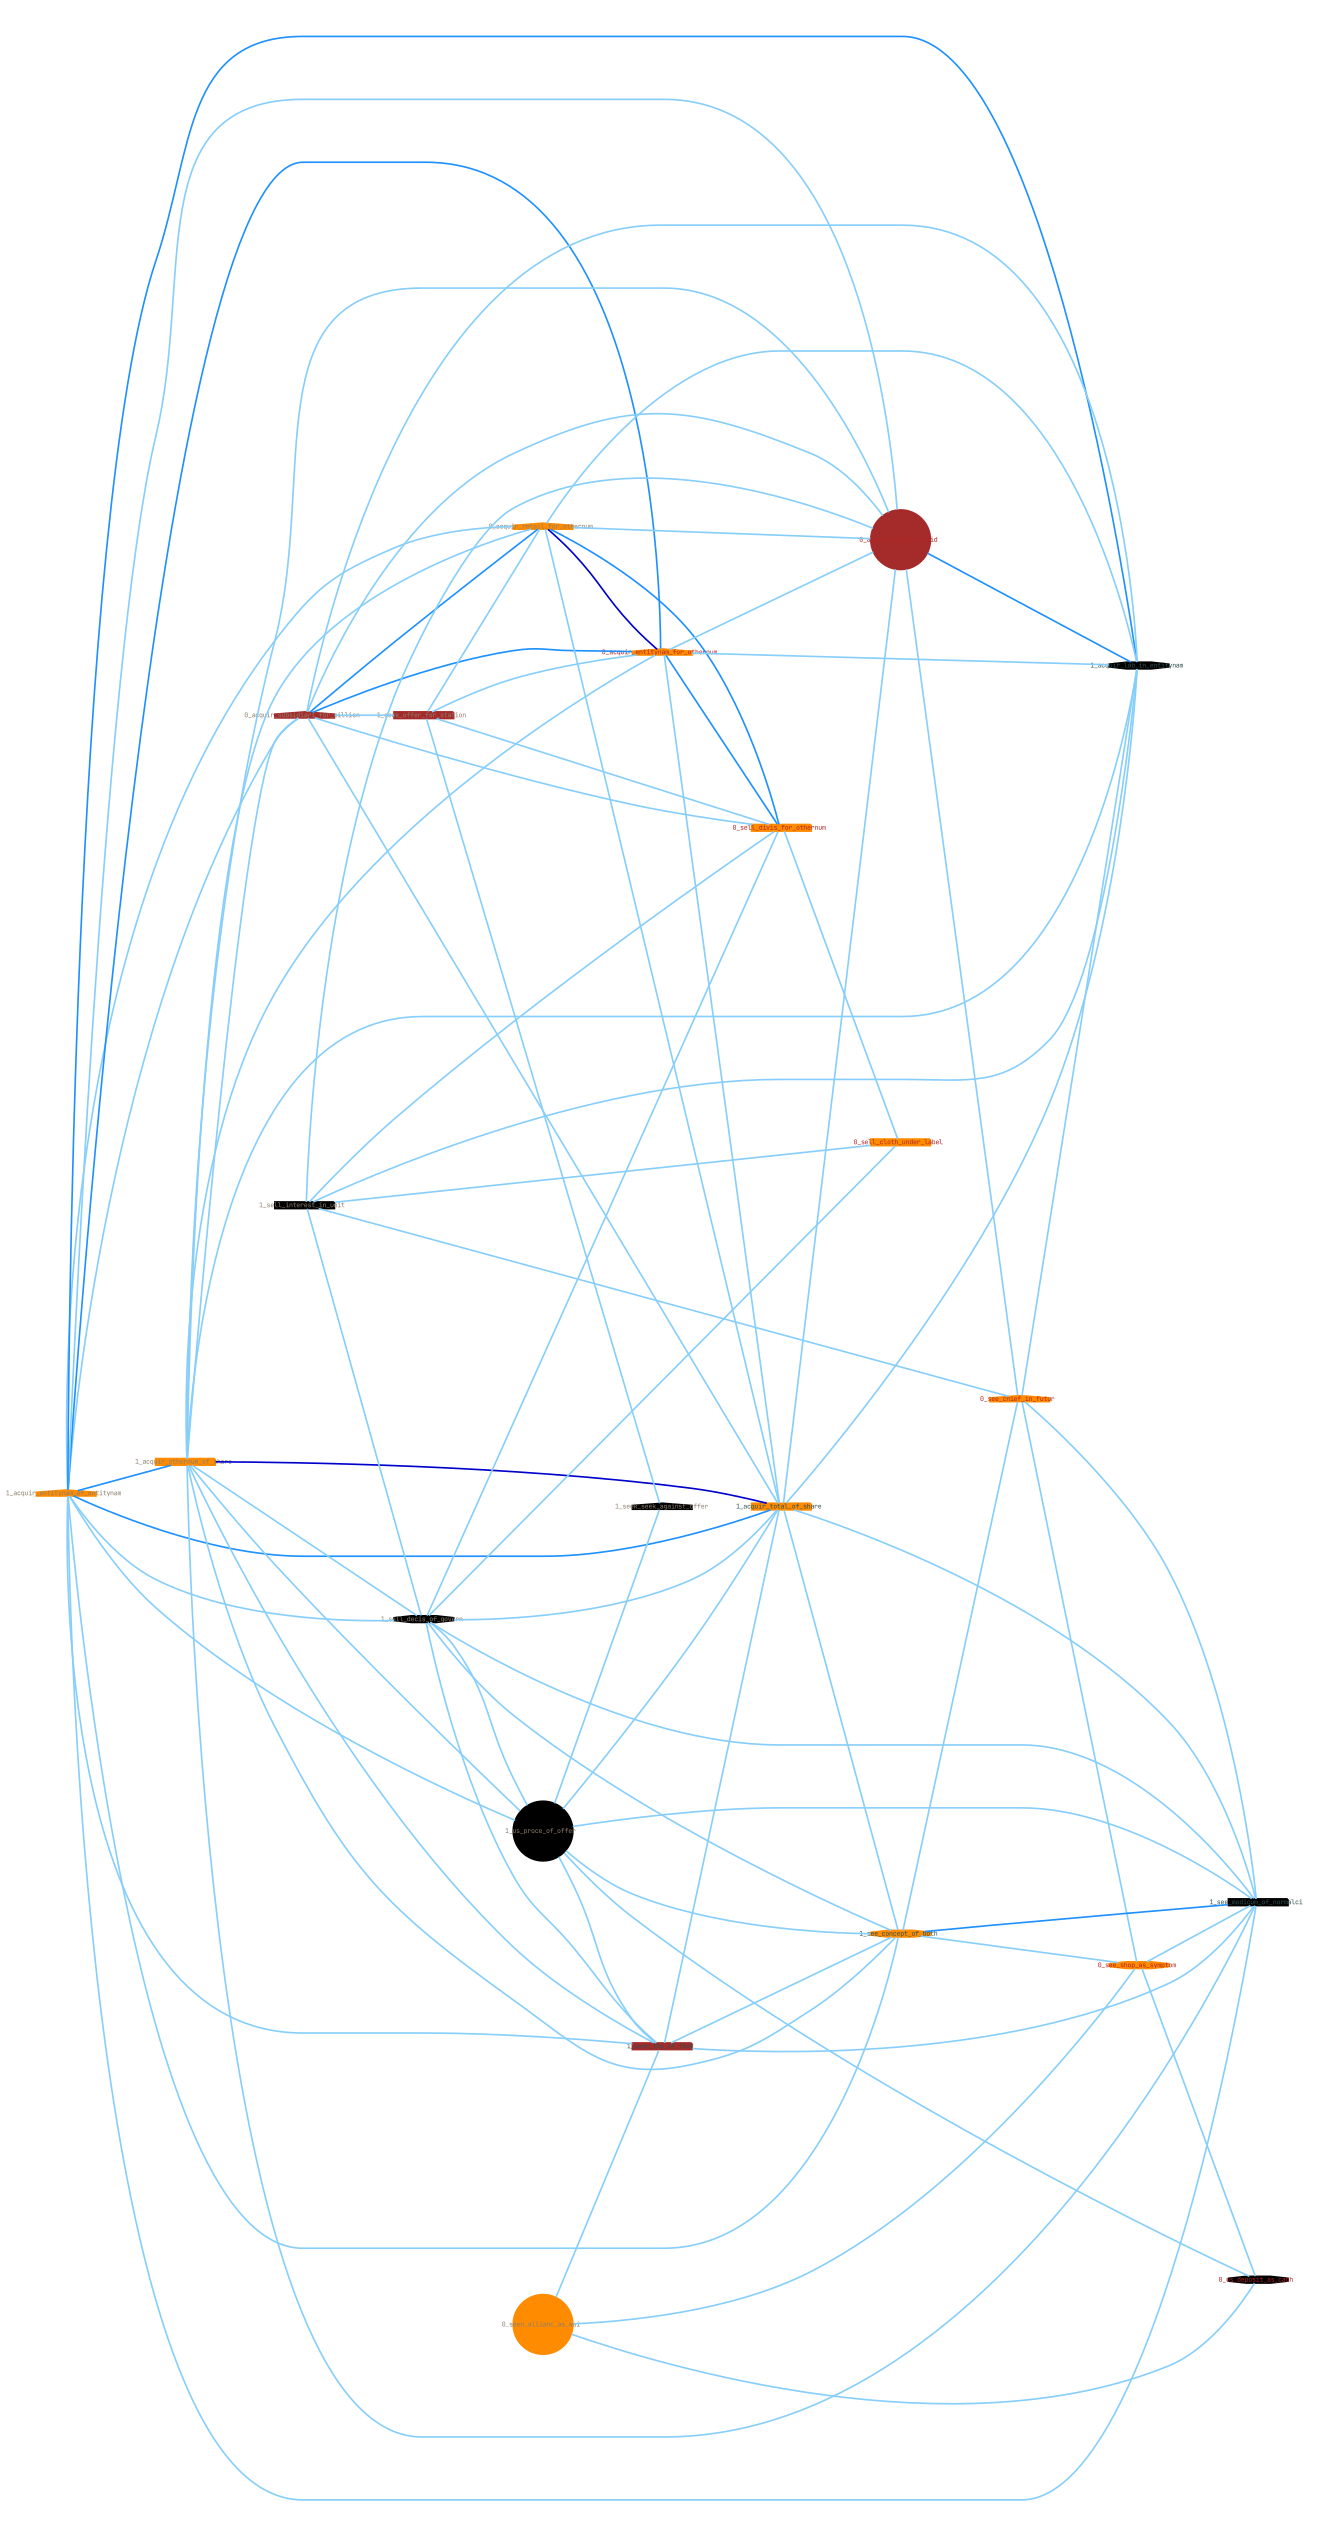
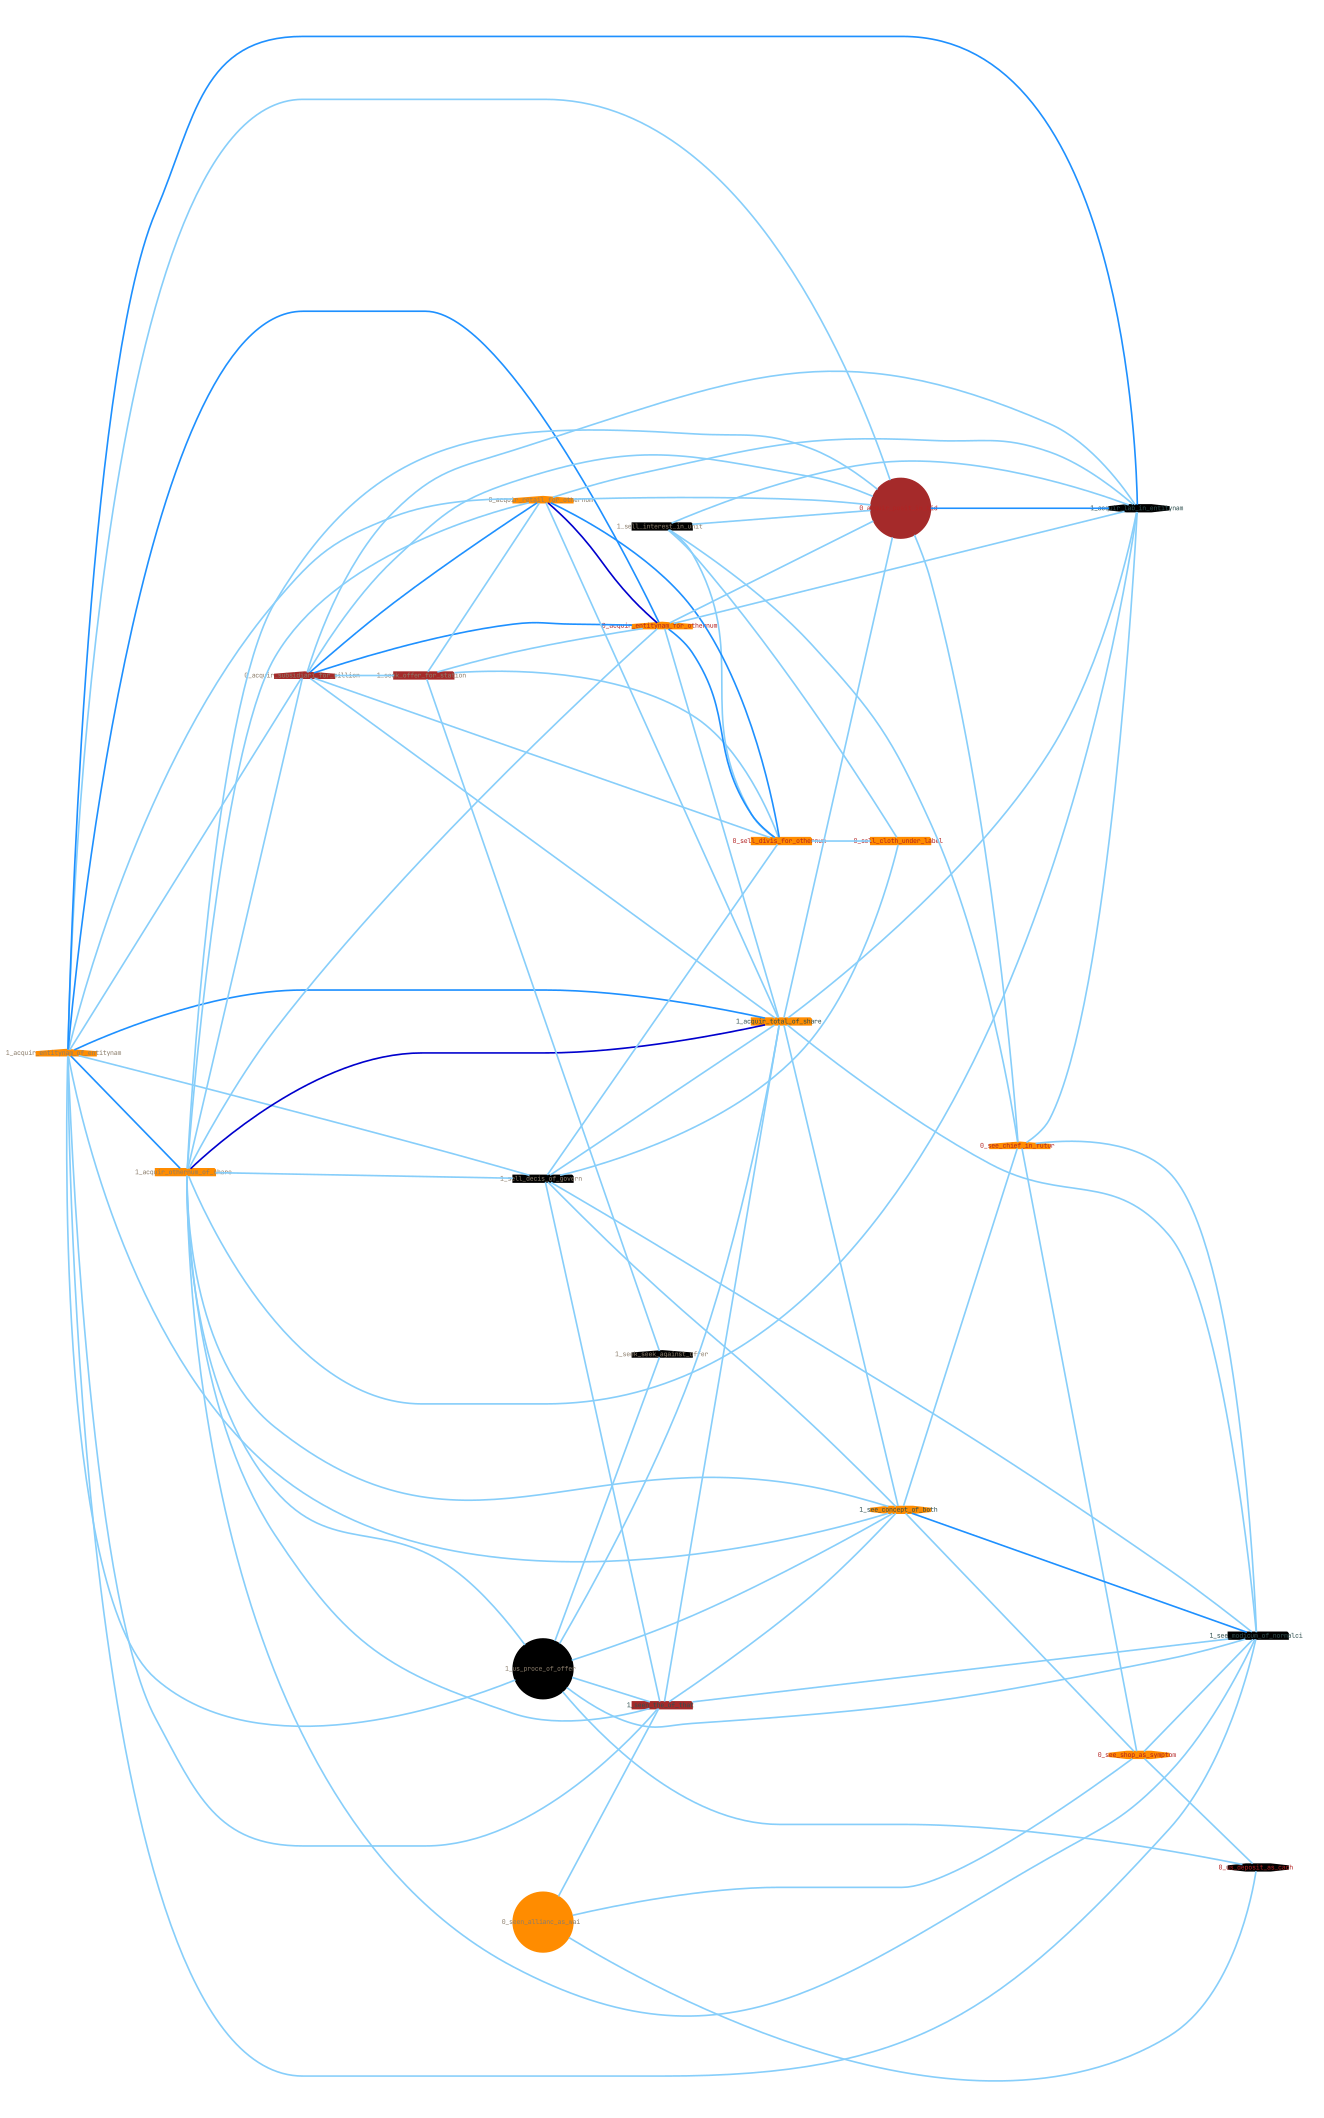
  graph {
    fontname="JetBrains Mono"
    rankdir=LR
    node [color=darkorange fixedsize=true fontcolor="#8b7d6b" fontname="JetBrains Mono" fontsize=4 shape=note style=filled]
    edge [color="#87cefa" fontname="JetBrains Mono" w=1]
    "1_acquir_entitynam_of_entitynam " [height=.06 shape=house width=.5]
    "1_acquir_othernum_of_share " [height=.06 width=.5]
    "0_acquir_subsidiari_for_million " [color=brown height=.06 shape=house width=.5]
    "1_sell_interest_in_unit " [color=black height=.06 width=.5]
-   "1_sell_decis_of_govern " [color=black height=.06 shape=octagon width=.5]
+   "1_sell_decis_of_govern " [color=black height=.06 width=.5]
    "1_us_proce_of_offer " [color=black height=.06 shape=circle width=.5]
    "1_seek_offer_for_station " [color=brown height=.06 width=.5]
    "0_seen_allianc_as_wai " [height=.06 shape=circle width=.5]
    n9 [color=black height=.06 label="1_seek_seek_against_offer" shape=house width=.5]
    "0_acquir_retail_for_othernum " [height=.06 shape=house width=.5]
    "0_acquir_entitynam_for_othernum " [fontcolor="#b22222" height=.06 shape=house width=.5]
    "0_sell_divis_for_othernum " [fontcolor="#b22222" height=.06 width=.5]
    "0_sell_cloth_under_label " [fontcolor="#b22222" height=.06 width=.5]
    "0_acquir_posit_in_bid " [color=brown fontcolor="#b22222" height=.06 shape=circle width=.5]
    "0_see_chief_in_futur " [fontcolor="#b22222" height=.06 shape=house width=.5]
    "0_see_shop_as_symptom " [fontcolor="#b22222" height=.06 shape=octagon width=.5]
    "0_us_deposit_as_cach " [color=black fontcolor="#b22222" height=.06 shape=octagon width=.5]
    "1_seen_the_of_that " [color=brown fontcolor="#2f4f4f" height=.06 width=.5]
    "1_acquir_total_of_share " [fontcolor="#2f4f4f" height=.06 width=.5]
    "1_see_concept_of_both " [fontcolor="#2f4f4f" height=.06 shape=octagon width=.5]
    "1_acquir_lab_in_entitynam " [color=black fontcolor="#2f4f4f" height=.06 shape=octagon width=.5]
    "1_see_modicum_of_normalci " [color=black fontcolor="#2f4f4f" height=.06 width=.5]
    subgraph sub_1 {
      "1_acquir_entitynam_of_entitynam "
      "1_acquir_othernum_of_share "
      "0_acquir_subsidiari_for_million "
      "1_sell_interest_in_unit "
      "1_sell_decis_of_govern "
      "1_us_proce_of_offer "
      "1_seek_offer_for_station "
      "0_seen_allianc_as_wai "
      n9
      "0_acquir_retail_for_othernum "
    }
    subgraph sub_2 {
      "0_acquir_entitynam_for_othernum "
      "0_sell_divis_for_othernum "
      "0_sell_cloth_under_label "
      "0_acquir_posit_in_bid "
      "0_see_chief_in_futur "
      "0_see_shop_as_symptom "
      "0_us_deposit_as_cach "
    }
    "1_acquir_entitynam_of_entitynam " -- "1_acquir_othernum_of_share " [color="#1e90ff" w=2]
    "1_acquir_entitynam_of_entitynam " -- "0_acquir_subsidiari_for_million "
    "1_acquir_entitynam_of_entitynam " -- "1_sell_decis_of_govern "
    "1_acquir_entitynam_of_entitynam " -- "1_us_proce_of_offer "
    "1_acquir_entitynam_of_entitynam " -- "0_acquir_retail_for_othernum "
    "1_acquir_entitynam_of_entitynam " -- "0_acquir_entitynam_for_othernum " [color="#1e90ff" w=2]
    "1_acquir_entitynam_of_entitynam " -- "0_acquir_posit_in_bid "
    "1_acquir_entitynam_of_entitynam " -- "1_seen_the_of_that "
    "1_acquir_entitynam_of_entitynam " -- "1_acquir_total_of_share " [color="#1e90ff" w=2]
    "1_acquir_entitynam_of_entitynam " -- "1_see_concept_of_both "
    "1_acquir_entitynam_of_entitynam " -- "1_acquir_lab_in_entitynam " [color="#1e90ff" w=2]
    "1_acquir_entitynam_of_entitynam " -- "1_see_modicum_of_normalci "
    "1_acquir_othernum_of_share " -- "0_acquir_subsidiari_for_million "
    "1_acquir_othernum_of_share " -- "1_sell_decis_of_govern "
    "1_acquir_othernum_of_share " -- "1_us_proce_of_offer "
    "1_acquir_othernum_of_share " -- "0_acquir_retail_for_othernum "
    "1_acquir_othernum_of_share " -- "0_acquir_entitynam_for_othernum "
    "1_acquir_othernum_of_share " -- "0_acquir_posit_in_bid "
    "1_acquir_othernum_of_share " -- "1_seen_the_of_that "
    "1_acquir_othernum_of_share " -- "1_acquir_total_of_share " [color="#0000cd" w=3]
    "1_acquir_othernum_of_share " -- "1_see_concept_of_both "
    "1_acquir_othernum_of_share " -- "1_acquir_lab_in_entitynam "
    "1_acquir_othernum_of_share " -- "1_see_modicum_of_normalci "
    "0_acquir_subsidiari_for_million " -- "1_seek_offer_for_station "
    "0_acquir_subsidiari_for_million " -- "0_acquir_retail_for_othernum " [color="#1e90ff" w=2]
    "0_acquir_subsidiari_for_million " -- "0_acquir_entitynam_for_othernum " [color="#1e90ff" w=2]
    "0_acquir_subsidiari_for_million " -- "0_sell_divis_for_othernum "
    "0_acquir_subsidiari_for_million " -- "0_acquir_posit_in_bid "
    "0_acquir_subsidiari_for_million " -- "1_acquir_total_of_share "
    "0_acquir_subsidiari_for_million " -- "1_acquir_lab_in_entitynam "
-   "1_sell_interest_in_unit " -- "1_sell_decis_of_govern "
    "1_sell_interest_in_unit " -- "0_sell_divis_for_othernum "
    "1_sell_interest_in_unit " -- "0_sell_cloth_under_label "
    "1_sell_interest_in_unit " -- "0_acquir_posit_in_bid "
    "1_sell_interest_in_unit " -- "0_see_chief_in_futur "
    "1_sell_interest_in_unit " -- "1_acquir_lab_in_entitynam "
-   "1_sell_decis_of_govern " -- "1_us_proce_of_offer "
    "1_sell_decis_of_govern " -- "0_sell_divis_for_othernum "
    "1_sell_decis_of_govern " -- "0_sell_cloth_under_label "
    "1_sell_decis_of_govern " -- "1_seen_the_of_that "
    "1_sell_decis_of_govern " -- "1_acquir_total_of_share "
    "1_sell_decis_of_govern " -- "1_see_concept_of_both "
    "1_sell_decis_of_govern " -- "1_see_modicum_of_normalci "
    "1_us_proce_of_offer " -- n9
    "1_us_proce_of_offer " -- "0_us_deposit_as_cach "
    "1_us_proce_of_offer " -- "1_seen_the_of_that "
    "1_us_proce_of_offer " -- "1_acquir_total_of_share "
    "1_us_proce_of_offer " -- "1_see_concept_of_both "
    "1_us_proce_of_offer " -- "1_see_modicum_of_normalci "
    "1_seek_offer_for_station " -- n9
    "1_seek_offer_for_station " -- "0_acquir_retail_for_othernum "
    "1_seek_offer_for_station " -- "0_acquir_entitynam_for_othernum "
    "1_seek_offer_for_station " -- "0_sell_divis_for_othernum "
    "0_seen_allianc_as_wai " -- "0_see_shop_as_symptom "
    "0_seen_allianc_as_wai " -- "0_us_deposit_as_cach "
    "0_seen_allianc_as_wai " -- "1_seen_the_of_that "
    "0_acquir_retail_for_othernum " -- "0_acquir_entitynam_for_othernum " [color="#0000cd" w=3]
    "0_acquir_retail_for_othernum " -- "0_sell_divis_for_othernum " [color="#1e90ff" w=2]
    "0_acquir_retail_for_othernum " -- "0_acquir_posit_in_bid "
    "0_acquir_retail_for_othernum " -- "1_acquir_total_of_share "
    "0_acquir_retail_for_othernum " -- "1_acquir_lab_in_entitynam "
    "0_acquir_entitynam_for_othernum " -- "0_sell_divis_for_othernum " [color="#1e90ff" w=2]
    "0_acquir_entitynam_for_othernum " -- "0_acquir_posit_in_bid "
    "0_acquir_entitynam_for_othernum " -- "1_acquir_total_of_share "
    "0_acquir_entitynam_for_othernum " -- "1_acquir_lab_in_entitynam "
    "0_sell_divis_for_othernum " -- "0_sell_cloth_under_label "
    "0_acquir_posit_in_bid " -- "0_see_chief_in_futur "
    "0_acquir_posit_in_bid " -- "1_acquir_lab_in_entitynam " [color="#1e90ff" w=2]
    "0_see_chief_in_futur " -- "0_see_shop_as_symptom "
    "0_see_chief_in_futur " -- "1_acquir_lab_in_entitynam "
    "0_see_chief_in_futur " -- "1_see_modicum_of_normalci "
    "0_see_shop_as_symptom " -- "0_us_deposit_as_cach "
    "0_see_shop_as_symptom " -- "1_see_modicum_of_normalci "
    "1_seen_the_of_that " -- "1_acquir_total_of_share "
    "1_seen_the_of_that " -- "1_see_concept_of_both "
    "1_seen_the_of_that " -- "1_see_modicum_of_normalci "
    "1_acquir_total_of_share " -- "0_acquir_posit_in_bid "
    "1_acquir_total_of_share " -- "1_see_concept_of_both "
    "1_acquir_total_of_share " -- "1_acquir_lab_in_entitynam "
    "1_acquir_total_of_share " -- "1_see_modicum_of_normalci "
    "1_see_concept_of_both " -- "0_see_chief_in_futur "
    "1_see_concept_of_both " -- "0_see_shop_as_symptom "
    "1_see_concept_of_both " -- "1_see_modicum_of_normalci " [color="#1e90ff" w=2]
  }
